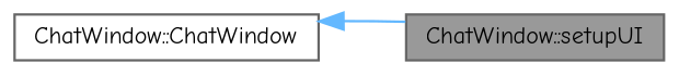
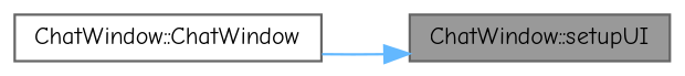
  digraph {
    rankdir=RL
    fontname="Comic Neue"
    node [fontname="Comic Neue" fontsize=10 shape=box style=filled]
    n1 [color=gray40 fillcolor=grey60 fontcolor=black height=0.2 label="ChatWindow::setupUI" width=0.4]
    n2 [color=grey40 fillcolor=white height=0.2 label="ChatWindow::ChatWindow" width=0.4]
-   n2 -> n1 [color=steelblue1 dir=back fontname="Comic Neue" fontsize=10 labelfontname=Helvetica labelfontsize=10 style=solid]
+   n1 -> n2 [color=steelblue1 dir=back fontname="Comic Neue" fontsize=10 labelfontname=Helvetica labelfontsize=10 style=solid]
  }
